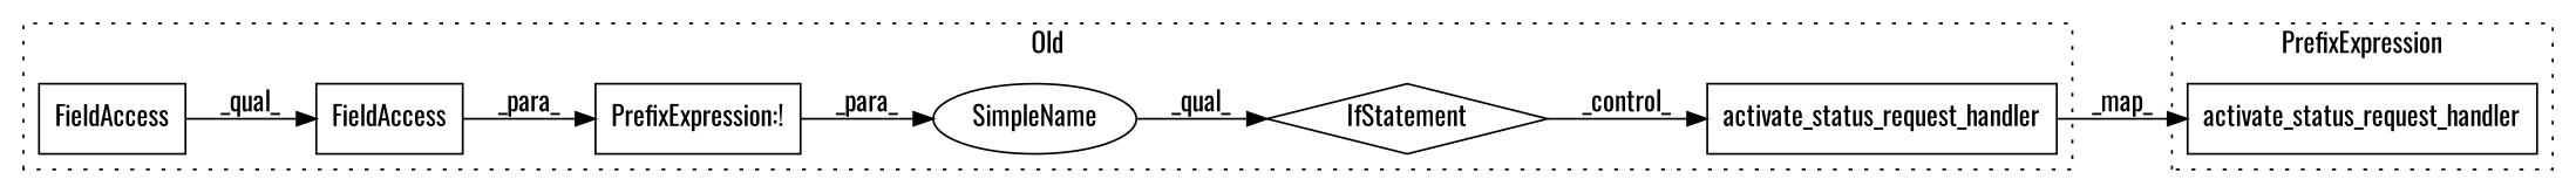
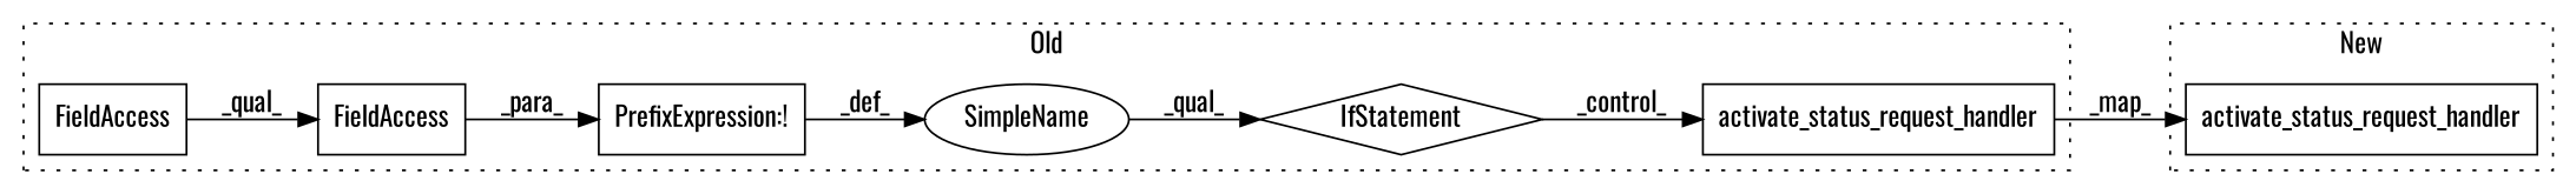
  digraph {
    fontname=Oswald
    rankdir=LR
    node [a=32 fontname=Oswald l="32,1" s=3133 shape=box]
    edge [fontname=Oswald]
    n1 [label=activate_status_request_handler s="3197,3240"]
    n2 [a=38 l=1 label="PrefixExpression:!" s=3132]
    n3 [a=42 label=SimpleName shape=ellipse l="" s=""]
    n4 [a=25 l="4,2" label=IfStatement s="3128,3164" shape=diamond]
    n5 [a=22 l=31 label=FieldAccess]
    n6 [a=22 l=22 label=FieldAccess]
    n7 [label=activate_status_request_handler s="3099,3142"]
    subgraph cluster_1 {
      label=Old
      style=dotted
      n1
      n2
      n3
      n4
      n5
      n6
    }
    subgraph cluster_2 {
-     label=PrefixExpression
+     label=New
      style=dotted
      n7
    }
    n1 -> n7 [label=_map_]
-   n2 -> n3 [label=_para_]
+   n2 -> n3 [label=_def_]
    n3 -> n4 [label=_qual_]
    n4 -> n1 [label=_control_]
    n5 -> n2 [label=_para_]
    n6 -> n5 [label=_qual_]
  }
